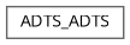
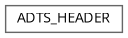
  digraph {
    rankdir=LR
    fontname="Open Sans"
-   n1 [color=grey40 fillcolor=white fontname="Open Sans" fontsize=10 height=0.2 label=ADTS_ADTS shape=box style=filled width=0.4]
+   n1 [color=grey40 fillcolor=white fontname="Open Sans" fontsize=10 height=0.2 label=ADTS_HEADER shape=box style=filled width=0.4]
  }
